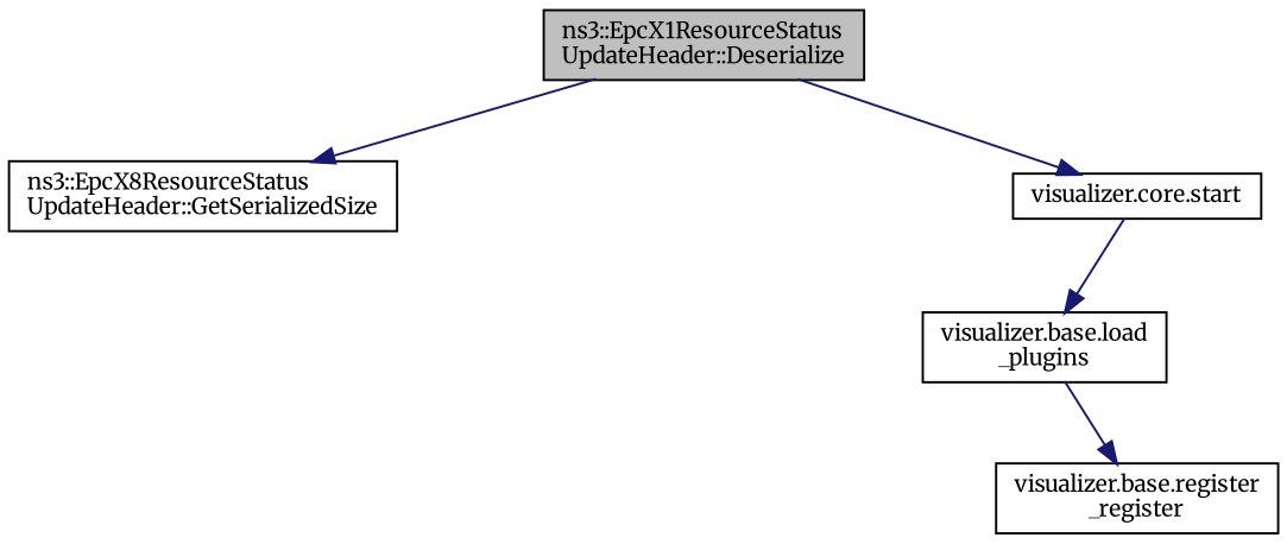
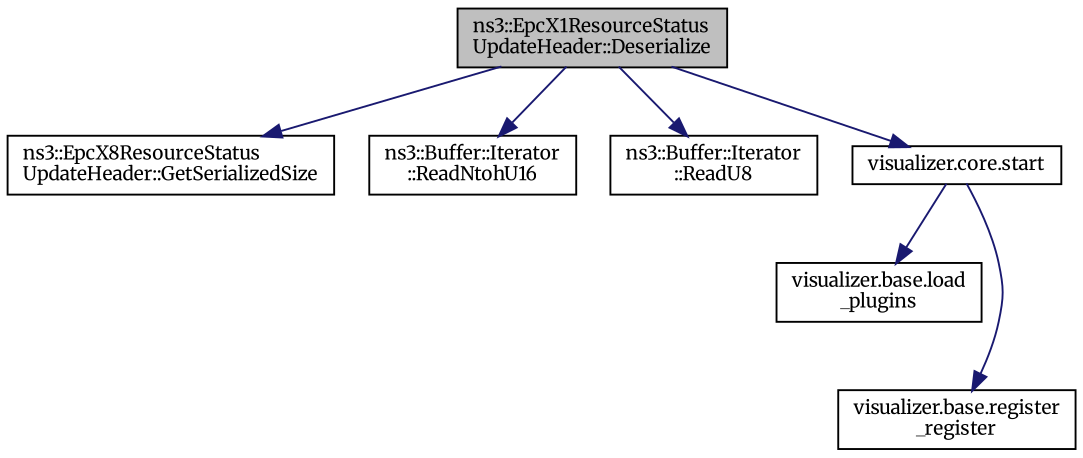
  digraph {
    fontname=Merriweather
    rankdir=TB
    node [color=black fillcolor=white fontname=Merriweather fontsize=10 shape=record style=filled]
    edge [color=midnightblue fontname=Merriweather fontsize=10 labelfontname=Helvetica labelfontsize=10 style=solid]
    n1 [fillcolor=grey75 fontcolor=black height=0.2 label="ns3::EpcX1ResourceStatus\lUpdateHeader::Deserialize" width=0.4]
    n2 [height=0.2 label="ns3::EpcX8ResourceStatus\lUpdateHeader::GetSerializedSize" width=0.4]
+   n3 [height=0.2 label="ns3::Buffer::Iterator\l::ReadNtohU16" width=0.4]
+   n4 [height=0.2 label="ns3::Buffer::Iterator\l::ReadU8" width=0.4]
    n5 [height=0.2 label="visualizer.core.start" width=0.4]
    n6 [height=0.2 label="visualizer.base.load\l_plugins" width=0.4]
    n7 [height=0.2 label="visualizer.base.register\l_register" width=0.4]
    n1 -> n2
+   n1 -> n3
+   n1 -> n4
    n1 -> n5
    n5 -> n6
-   n6 -> n7
+   n5 -> n7
  }
